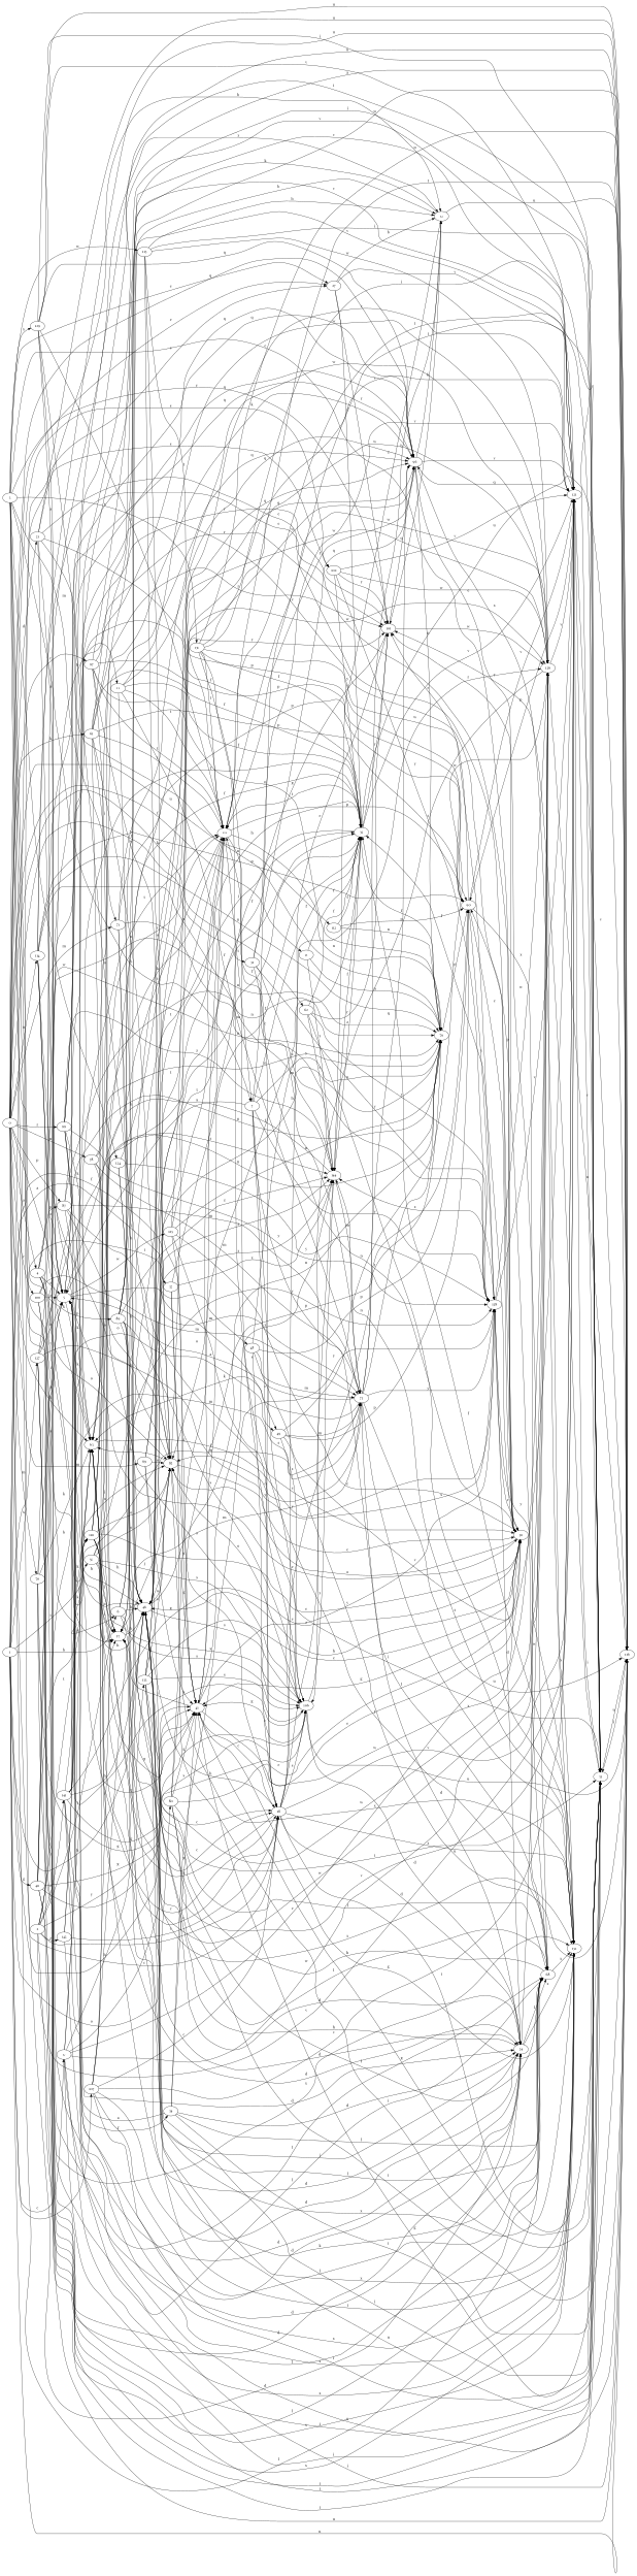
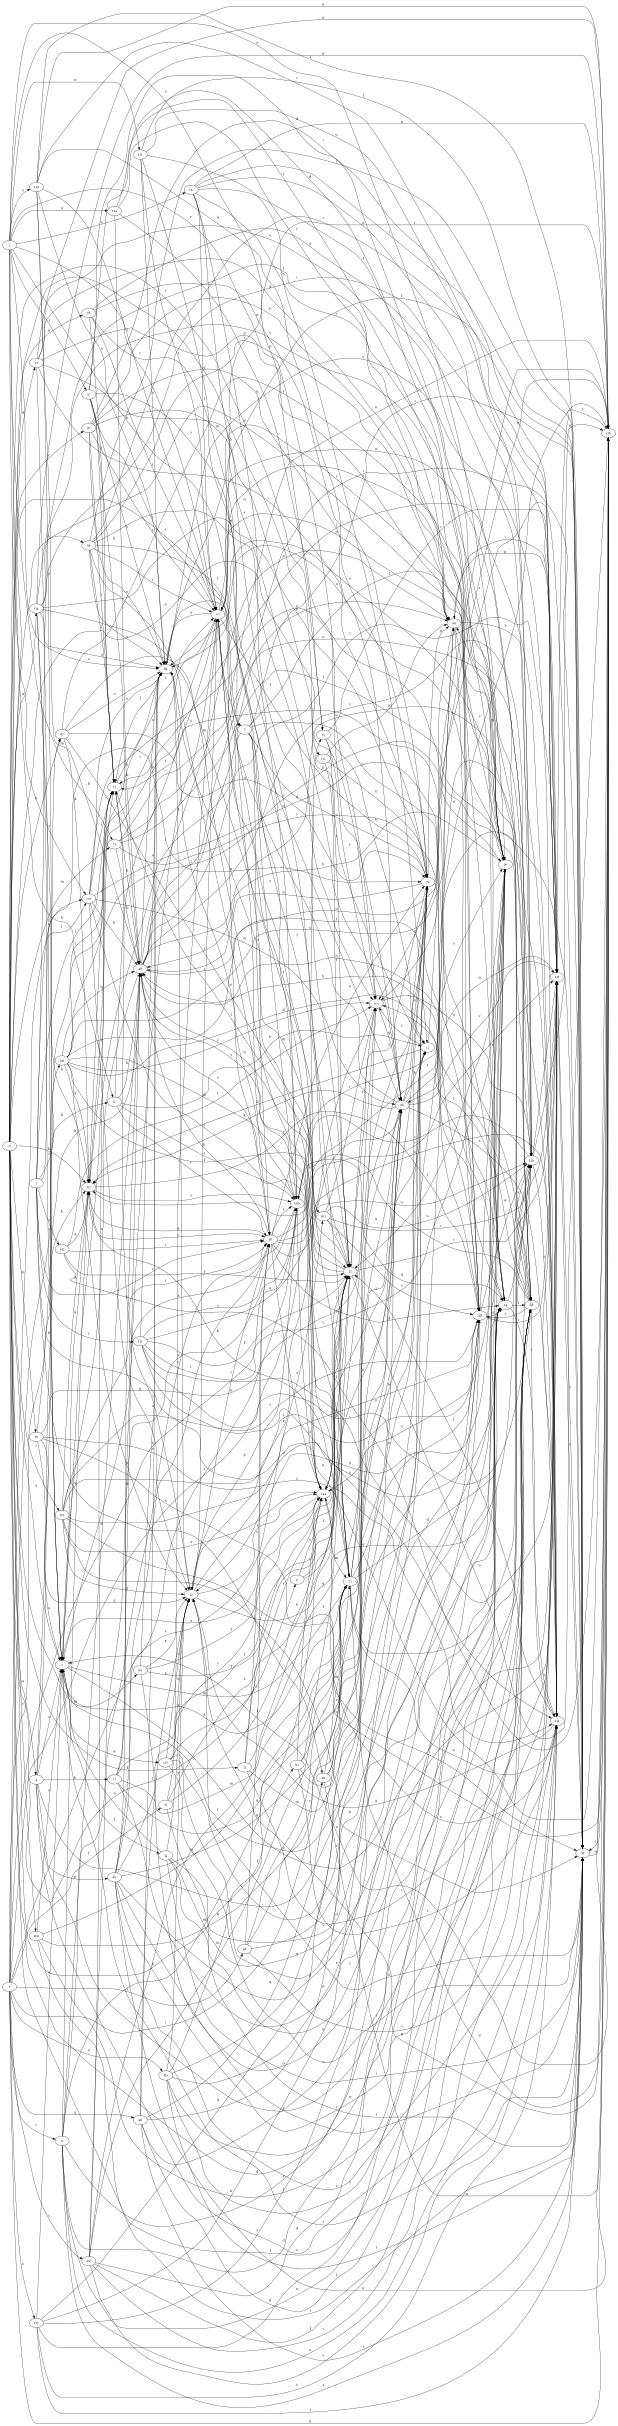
  strict digraph {
    fontname="Playfair Display"
    rankdir=LR
    node [fontname="Playfair Display"]
    edge [fontname="Playfair Display"]
    0
    4
    5
    21
    24
    27
    31
    32
    61
    62
    63
    68
    69
    70
    71
    78
    87
    96
    97
    99
    100
    102
    112
    114
    57
    11
    12
    89
    132
    121
    30
    34
    51
    73
    125
    116
    79
    90
    46
    126
    101
    35
    144
    18
    138
    106
    85
    111
    41
    1
    6
    17
    n53 [label=37]
    40
    48
    49
    80
    107
    110
    127
    2
    133
    141
    142
    3
    7
    50
    n68 [label=113]
    124
    129
    130
    0 -> 4 [label=a]
    0 -> 5 [label=a]
    0 -> 21 [label=d]
    0 -> 24 [label=d]
    0 -> 27 [label=e]
    0 -> 31 [label=f]
    0 -> 32 [label=f]
    0 -> 61 [label=k]
    0 -> 62 [label=k]
    0 -> 63 [label=k]
    0 -> 68 [label=l]
    0 -> 69 [label=m]
    0 -> 70 [label=m]
    0 -> 71 [label=m]
    0 -> 78 [label=n]
    0 -> 87 [label=p]
    0 -> 96 [label=q]
    0 -> 97 [label=r]
    0 -> 99 [label=r]
    0 -> 100 [label=r]
    0 -> 102 [label=s]
    0 -> 112 [label=u]
    0 -> 114 [label=u]
    4 -> 5 [label=a]
    4 -> 68 [label=l]
    4 -> 87 [label=p]
    4 -> 57 [label=j]
    4 -> 11 [label=b]
    4 -> 12 [label=z]
    4 -> 89 [label=p]
    4 -> 132 [label=x]
    5 -> 63 [label=k]
    5 -> 121 [label=v]
    5 -> 30 [label=e]
    5 -> 34 [label=f]
    5 -> 51 [label=i]
    5 -> 73 [label=m]
    5 -> 125 [label=w]
    21 -> 5 [label=a]
    21 -> 24 [label=d]
    21 -> 12 [label=b]
    21 -> 30 [label=e]
    21 -> 116 [label=u]
    21 -> 79 [label=n]
    21 -> 90 [label=p]
    24 -> 68 [label=l]
    24 -> 57 [label=j]
    24 -> 132 [label=x]
    24 -> 46 [label=h]
    24 -> 126 [label=w]
    27 -> 12 [label=b]
    27 -> 121 [label=v]
    27 -> 101 [label=r]
    27 -> 35 [label=f]
    31 -> 79 [label=n]
    31 -> 35 [label=f]
    31 -> 144 [label=z]
    32 -> 96 [label=q]
    32 -> 121 [label=v]
    32 -> 144 [label=z]
    32 -> 18 [label=c]
    32 -> 138 [label=y]
    61 -> 57 [label=j]
    61 -> 121 [label=v]
    61 -> 51 [label=i]
    61 -> 90 [label=p]
    61 -> 101 [label=r]
    61 -> 35 [label=f]
    61 -> 106 [label=s]
    61 -> 85 [label=o]
    61 -> 111 [label=t]
    62 -> 132 [label=x]
    62 -> 101 [label=r]
    62 -> 35 [label=f]
    62 -> 144 [label=z]
    62 -> 138 [label=y]
    63 -> 57 [label=j]
    63 -> 18 [label=c]
    63 -> 138 [label=y]
    63 -> 106 [label=s]
    68 -> 63 [label=k]
    68 -> 132 [label=x]
    68 -> 90 [label=p]
    68 -> 46 [label=h]
    68 -> 101 [label=r]
    68 -> 138 [label=y]
+   68 -> 85 [label=o]
    69 -> 51 [label=i]
    69 -> 35 [label=f]
    69 -> 144 [label=z]
    69 -> 85 [label=o]
    69 -> 41 [label=g]
    70 -> 5 [label=a]
    70 -> 63 [label=k]
    70 -> 132 [label=x]
    70 -> 51 [label=i]
    70 -> 79 [label=n]
    70 -> 41 [label=g]
    71 -> 68 [label=l]
    71 -> 90 [label=p]
    71 -> 46 [label=h]
    71 -> 126 [label=w]
    71 -> 138 [label=y]
    78 -> 57 [label=j]
    78 -> 73 [label=m]
    78 -> 79 [label=n]
    78 -> 126 [label=w]
    78 -> 111 [label=t]
    87 -> 63 [label=k]
    87 -> 30 [label=e]
    87 -> 73 [label=m]
    87 -> 79 [label=n]
    87 -> 35 [label=f]
    87 -> 85 [label=o]
    96 -> 63 [label=k]
    96 -> 12 [label=b]
    96 -> 132 [label=x]
    96 -> 121 [label=v]
    96 -> 30 [label=e]
    96 -> 79 [label=n]
    96 -> 111 [label=t]
    97 -> 96 [label=q]
    97 -> 57 [label=j]
    97 -> 121 [label=v]
    97 -> 79 [label=n]
    97 -> 90 [label=p]
    97 -> 85 [label=o]
    97 -> 111 [label=t]
    99 -> 24 [label=d]
    99 -> 63 [label=k]
    99 -> 30 [label=e]
    99 -> 51 [label=i]
    99 -> 116 [label=u]
    99 -> 144 [label=z]
    99 -> 18 [label=c]
    99 -> 138 [label=y]
    99 -> 41 [label=g]
    100 -> 5 [label=a]
    100 -> 68 [label=l]
    100 -> 96 [label=q]
    100 -> 51 [label=i]
    100 -> 73 [label=m]
    102 -> 121 [label=v]
    102 -> 126 [label=w]
    102 -> 101 [label=r]
    102 -> 35 [label=f]
    102 -> 138 [label=y]
    112 -> 79 [label=n]
    112 -> 90 [label=p]
    112 -> 35 [label=f]
    114 -> 5 [label=a]
    114 -> 63 [label=k]
    114 -> 68 [label=l]
    114 -> 30 [label=e]
    114 -> 116 [label=u]
    114 -> 79 [label=n]
    114 -> 90 [label=p]
    114 -> 144 [label=z]
    114 -> 85 [label=o]
    57 -> 46 [label=h]
    57 -> 111 [label=t]
    11 -> 96 [label=q]
    11 -> 73 [label=m]
    11 -> 46 [label=h]
    11 -> 126 [label=w]
    11 -> 35 [label=f]
    11 -> 111 [label=t]
    12 -> 63 [label=k]
    12 -> 116 [label=u]
    12 -> 101 [label=r]
    12 -> 144 [label=z]
    89 -> 24 [label=d]
    89 -> 96 [label=q]
    89 -> 132 [label=x]
    89 -> 121 [label=v]
    89 -> 116 [label=u]
    89 -> 46 [label=h]
    89 -> 126 [label=w]
    89 -> 144 [label=z]
    89 -> 18 [label=c]
    89 -> 106 [label=s]
    132 -> 57 [label=j]
    132 -> 35 [label=f]
    132 -> 144 [label=z]
    132 -> 41 [label=g]
    121 -> 96 [label=q]
    121 -> 51 [label=i]
    121 -> 90 [label=p]
    30 -> 46 [label=h]
    30 -> 35 [label=f]
    30 -> 85 [label=o]
    30 -> 111 [label=t]
    30 -> 41 [label=g]
    34 -> 5 [label=a]
    34 -> 24 [label=d]
    34 -> 68 [label=l]
    34 -> 51 [label=i]
    34 -> 138 [label=y]
    34 -> 41 [label=g]
    51 -> 121 [label=v]
    51 -> 116 [label=u]
    51 -> 101 [label=r]
    51 -> 111 [label=t]
    51 -> 41 [label=g]
    73 -> 5 [label=a]
    73 -> 24 [label=d]
    73 -> 63 [label=k]
    73 -> 96 [label=q]
    73 -> 12 [label=b]
    73 -> 132 [label=x]
    73 -> 116 [label=u]
    73 -> 126 [label=w]
    73 -> 138 [label=y]
    73 -> 85 [label=o]
    125 -> 121 [label=v]
    125 -> 30 [label=e]
    125 -> 51 [label=i]
    125 -> 79 [label=n]
    125 -> 111 [label=t]
    125 -> 41 [label=g]
    116 -> 5 [label=a]
    116 -> 121 [label=v]
    116 -> 51 [label=i]
    116 -> 111 [label=t]
    116 -> 41 [label=g]
    79 -> 90 [label=p]
    79 -> 46 [label=h]
    79 -> 35 [label=f]
    90 -> 132 [label=x]
    90 -> 121 [label=v]
    90 -> 30 [label=e]
    90 -> 101 [label=r]
    90 -> 138 [label=y]
    46 -> 5 [label=a]
    46 -> 68 [label=l]
    46 -> 132 [label=x]
    46 -> 121 [label=v]
    46 -> 51 [label=i]
    46 -> 116 [label=u]
    46 -> 90 [label=p]
    46 -> 126 [label=w]
    46 -> 144 [label=z]
    46 -> 106 [label=s]
    46 -> 85 [label=o]
    126 -> 132 [label=x]
    126 -> 121 [label=v]
    126 -> 116 [label=u]
    126 -> 106 [label=s]
    101 -> 96 [label=q]
    101 -> 126 [label=w]
    101 -> 41 [label=g]
    35 -> 57 [label=j]
    35 -> 121 [label=v]
    35 -> 116 [label=u]
    35 -> 46 [label=h]
    35 -> 101 [label=r]
    35 -> 144 [label=z]
    35 -> 111 [label=t]
    144 -> 5 [label=a]
    144 -> 73 [label=m]
    144 -> 35 [label=f]
    18 -> 24 [label=d]
    18 -> 63 [label=k]
    18 -> 132 [label=x]
    18 -> 121 [label=v]
    18 -> 51 [label=i]
    18 -> 79 [label=n]
    18 -> 46 [label=h]
    18 -> 126 [label=w]
    18 -> 144 [label=z]
    18 -> 106 [label=s]
    138 -> 24 [label=d]
    138 -> 121 [label=v]
    138 -> 30 [label=e]
    138 -> 126 [label=w]
    138 -> 144 [label=z]
    106 -> 5 [label=a]
    106 -> 24 [label=d]
    106 -> 116 [label=u]
    106 -> 144 [label=z]
    106 -> 85 [label=o]
    106 -> 41 [label=g]
    85 -> 63 [label=k]
    85 -> 96 [label=q]
    85 -> 57 [label=j]
    85 -> 132 [label=x]
    85 -> 30 [label=e]
    85 -> 41 [label=g]
    111 -> 63 [label=k]
    111 -> 73 [label=m]
    111 -> 79 [label=n]
    111 -> 90 [label=p]
    111 -> 126 [label=w]
    111 -> 85 [label=o]
    111 -> 7 [label=t]
    41 -> 57 [label=j]
    41 -> 126 [label=w]
    41 -> 144 [label=z]
    41 -> 18 [label=c]
    41 -> 138 [label=y]
    41 -> 111 [label=t]
    1 -> 27 [label=e]
    1 -> 102 [label=s]
    1 -> 116 [label=u]
    1 -> 46 [label=h]
    1 -> 106 [label=s]
    1 -> 6 [label=b]
    1 -> 17 [label=c]
    1 -> n53 [label=f]
    1 -> 40 [label=g]
    1 -> 48 [label=i]
    1 -> 49 [label=i]
    1 -> 80 [label=o]
    1 -> 107 [label=t]
    1 -> 110 [label=t]
    1 -> 127 [label=x]
    6 -> 12 [label=b]
    6 -> 46 [label=h]
    6 -> 18 [label=c]
    6 -> 106 [label=s]
    6 -> 111 [label=t]
    17 -> 24 [label=d]
    17 -> 63 [label=k]
    17 -> 132 [label=x]
    17 -> 30 [label=e]
    17 -> 51 [label=i]
    17 -> 73 [label=m]
    17 -> 46 [label=h]
    17 -> 126 [label=w]
    17 -> 106 [label=s]
    n53 -> 51 [label=i]
    n53 -> 35 [label=f]
    n53 -> 144 [label=z]
    n53 -> 41 [label=g]
-   40 -> 5 [label=a]
    40 -> 68 [label=l]
    40 -> 96 [label=q]
    40 -> 30 [label=e]
    40 -> 51 [label=i]
    40 -> 79 [label=n]
    40 -> 85 [label=o]
    40 -> 41 [label=g]
    48 -> 121 [label=v]
    48 -> 73 [label=m]
    48 -> 90 [label=p]
    48 -> 101 [label=r]
    48 -> 18 [label=c]
    49 -> 73 [label=m]
    49 -> 116 [label=u]
    49 -> 79 [label=n]
    49 -> 90 [label=p]
-   49 -> 106 [label=s]
    80 -> 68 [label=l]
    80 -> 30 [label=e]
    80 -> 51 [label=i]
    80 -> 79 [label=n]
    80 -> 126 [label=w]
    80 -> 35 [label=f]
    80 -> 41 [label=g]
    107 -> 24 [label=d]
    107 -> 68 [label=l]
    107 -> 57 [label=j]
    107 -> 132 [label=x]
    107 -> 121 [label=v]
    107 -> 73 [label=m]
    107 -> 35 [label=f]
    107 -> 18 [label=c]
    110 -> 24 [label=d]
    110 -> 96 [label=q]
    110 -> 57 [label=j]
    110 -> 30 [label=e]
    110 -> 46 [label=h]
    110 -> 144 [label=z]
    110 -> 85 [label=o]
    110 -> 41 [label=g]
    127 -> 5 [label=a]
    127 -> 24 [label=d]
    127 -> 96 [label=q]
    127 -> 132 [label=x]
    127 -> 51 [label=i]
    127 -> 79 [label=n]
    127 -> 138 [label=y]
    2 -> 57 [label=j]
    2 -> 121 [label=v]
    2 -> 116 [label=u]
    2 -> 79 [label=n]
    2 -> 18 [label=c]
    2 -> 49 [label=i]
    2 -> 110 [label=t]
    2 -> 133 [label=y]
    2 -> 141 [label=z]
    2 -> 142 [label=z]
    133 -> 68 [label=l]
    133 -> 96 [label=q]
    133 -> 132 [label=x]
    133 -> 121 [label=v]
    133 -> 30 [label=e]
    133 -> 35 [label=f]
    133 -> 106 [label=s]
    133 -> 85 [label=o]
    141 -> 24 [label=d]
    141 -> 63 [label=k]
    141 -> 132 [label=x]
    141 -> 30 [label=e]
    141 -> 73 [label=m]
    141 -> 116 [label=u]
    141 -> 46 [label=h]
    141 -> 101 [label=r]
    141 -> 35 [label=f]
    141 -> 111 [label=t]
    141 -> 41 [label=g]
    142 -> 63 [label=k]
    142 -> 116 [label=i]
    142 -> 101 [label=r]
-   110 -> 35 [label=f]
+   142 -> 35 [label=f]
    142 -> 18 [label=c]
    3 -> 27 [label=e]
    3 -> 71 [label=m]
    3 -> 30 [label=e]
    3 -> 101 [label=r]
    3 -> 18 [label=c]
    3 -> 85 [label=o]
    3 -> 6 [label=b]
    3 -> 110 [label=t]
    3 -> 7 [label=b]
    3 -> 50 [label=i]
    3 -> n68 [label=w]
    3 -> 124 [label=w]
    3 -> 129 [label=x]
    3 -> 130 [label=x]
    7 -> 5 [label=a]
    7 -> 68 [label=l]
    7 -> 51 [label=i]
    7 -> 79 [label=n]
    7 -> 35 [label=f]
    7 -> 18 [label=c]
    7 -> 138 [label=y]
    7 -> 106 [label=s]
    50 -> 24 [label=d]
    50 -> 57 [label=j]
    50 -> 46 [label=h]
    50 -> 138 [label=y]
    50 -> 106 [label=s]
    50 -> 85 [label=o]
    50 -> 111 [label=t]
    n68 -> 12 [label=b]
    n68 -> 51 [label=i]
    n68 -> 126 [label=w]
    n68 -> 18 [label=c]
    n68 -> 85 [label=o]
    n68 -> 111 [label=t]
    124 -> 24 [label=d]
    124 -> 46 [label=h]
    124 -> 101 [label=r]
    124 -> 138 [label=y]
    129 -> 5 [label=a]
    129 -> 96 [label=q]
    129 -> 121 [label=v]
    129 -> 51 [label=i]
    129 -> 116 [label=u]
    129 -> 46 [label=h]
    129 -> 85 [label=o]
    129 -> 111 [label=t]
    130 -> 68 [label=l]
    130 -> 51 [label=i]
    130 -> 116 [label=u]
    130 -> 126 [label=w]
    130 -> 35 [label=f]
    130 -> 138 [label=y]
    130 -> 106 [label=s]
    130 -> 111 [label=t]
  }
